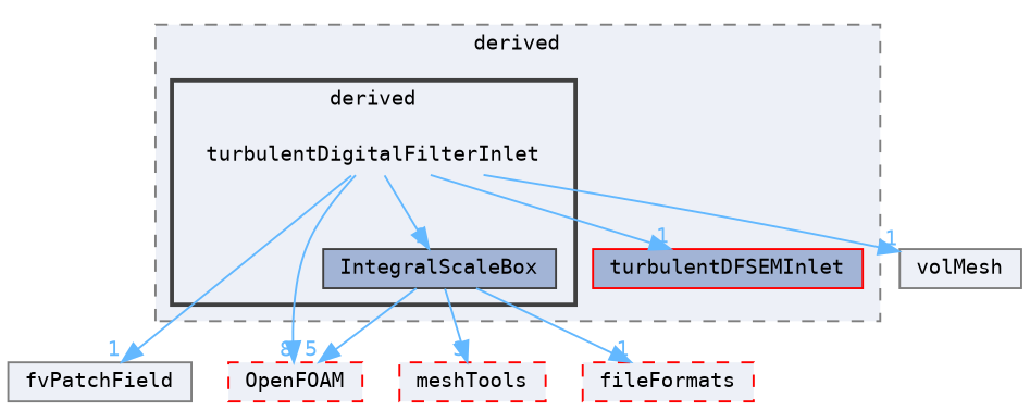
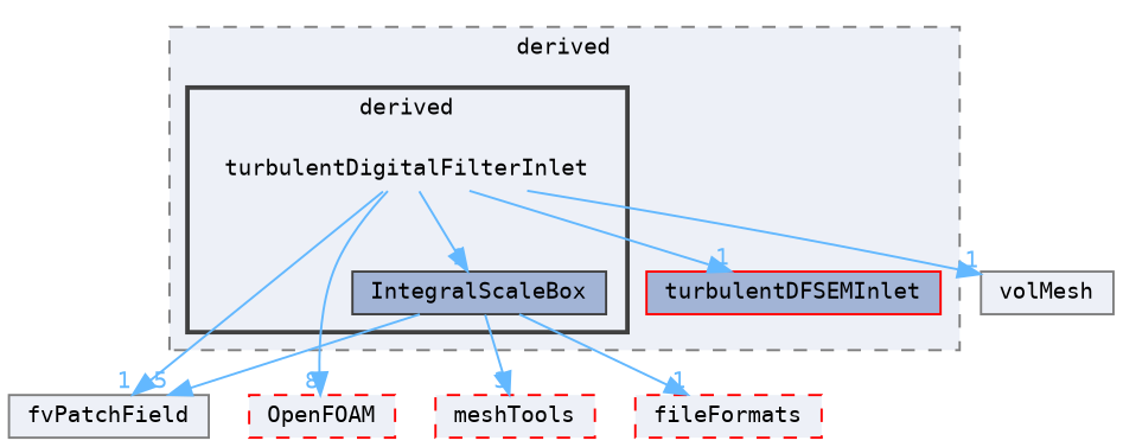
  digraph {
    compound=true
    fontname="DejaVu Sans Mono"
    node [fontname="DejaVu Sans Mono" fontsize=10 shape=box color=red fillcolor="#edf0f7" style=filled]
    edge [color=steelblue1 fontcolor=steelblue1 fontname="DejaVu Sans Mono" fontsize=10 headlabel=1 labeldistance=1.5 labelfontname=Helvetica labelfontsize=10]
    n1 [height=0.2 label=turbulentDigitalFilterInlet shape=plaintext width=0.4 color="" fillcolor="" style=""]
    n2 [color=grey25 fillcolor="#a2b4d6" height=0.2 label=IntegralScaleBox width=0.4]
    n3 [fillcolor="#a2b4d6" height=0.2 label=turbulentDFSEMInlet width=0.4]
    n4 [color=grey50 height=0.2 label=volMesh width=0.4]
    n5 [color=grey50 height=0.2 label=fvPatchField width=0.4]
    n6 [height=0.2 label=OpenFOAM style="filled,dashed" width=0.4]
    n7 [height=0.2 label=meshTools style="filled,dashed" width=0.4]
    n8 [height=0.2 label=fileFormats style="filled,dashed" width=0.4]
    subgraph cluster_1 {
      bgcolor="#edf0f7"
      fontsize=10
      label=derived
      pencolor=grey50
      style="filled,dashed"
      n3
      subgraph cluster_2 {
        bgcolor="#edf0f7"
        fontsize=10
        label=derived
        pencolor=grey25
        style="filled,bold"
        n1
        n2
      }
    }
    n1 -> n2
    n1 -> n3
    n1 -> n4
    n1 -> n5
    n1 -> n6 [headlabel=8]
-   n2 -> n6 [headlabel=5]
+   n2 -> n5 [headlabel=5]
    n2 -> n7 [headlabel=3]
    n2 -> n8
  }
